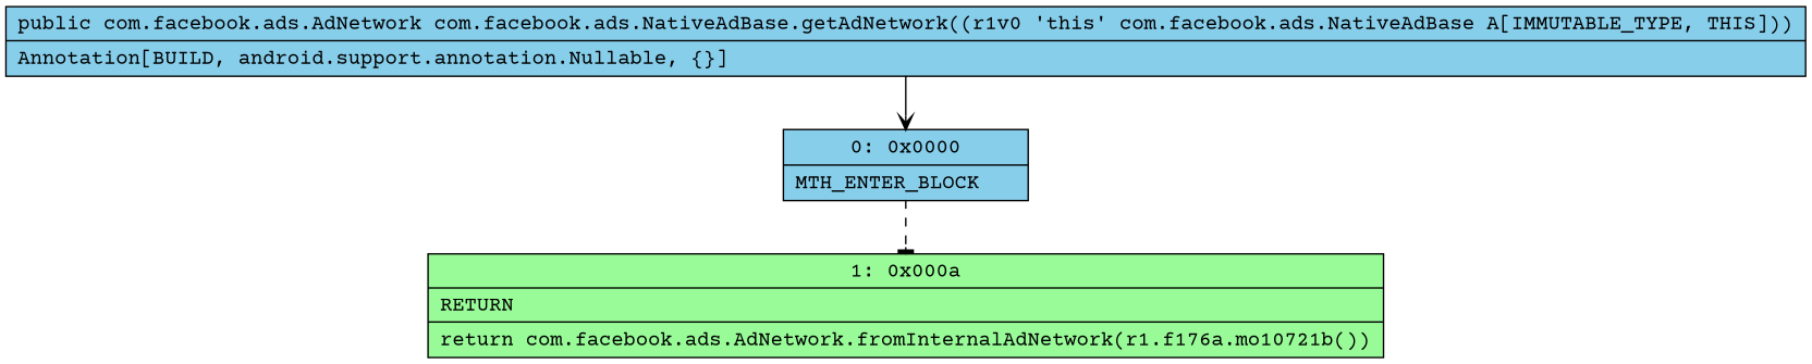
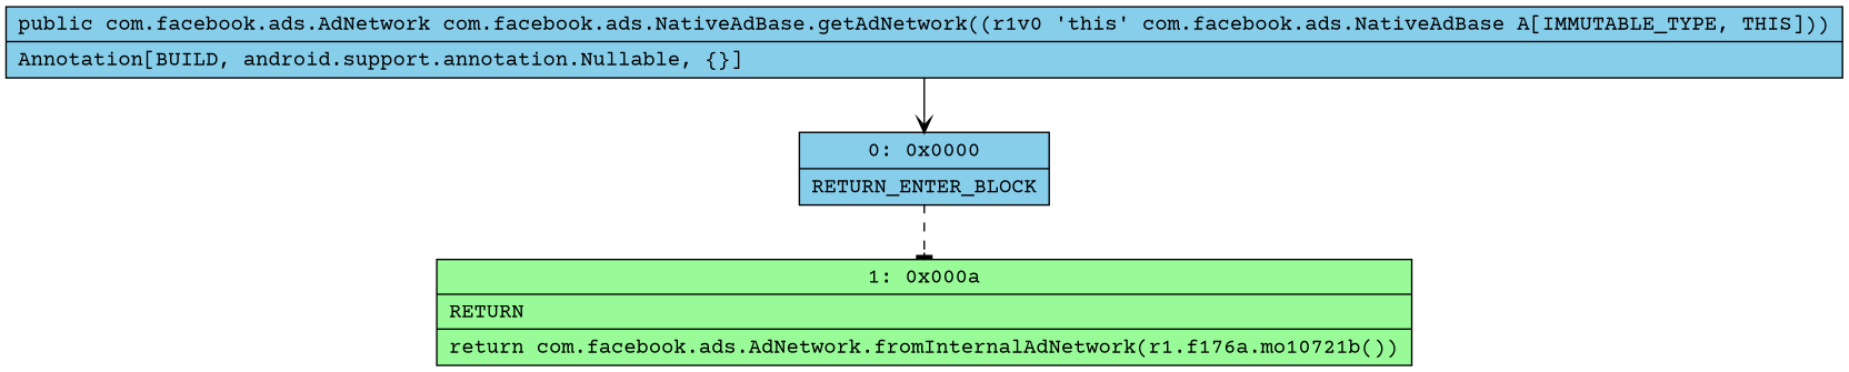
  digraph {
    fontname="Courier Prime"
    node [shape=record style=filled fillcolor=skyblue fontname="Courier Prime"]
    edge [fontname="Courier Prime"]
-   n1 [label="{0\:\ 0x0000|MTH_ENTER_BLOCK\l}"]
+   n1 [label="{0\:\ 0x0000|RETURN_ENTER_BLOCK\l}"]
    n2 [label="{1\:\ 0x000a|RETURN\l|return com.facebook.ads.AdNetwork.fromInternalAdNetwork(r1.f176a.mo10721b())\l}" fillcolor=palegreen]
    n3 [label="{public com.facebook.ads.AdNetwork com.facebook.ads.NativeAdBase.getAdNetwork((r1v0 'this' com.facebook.ads.NativeAdBase A[IMMUTABLE_TYPE, THIS]))  | Annotation[BUILD, android.support.annotation.Nullable, \{\}]\l}"]
    n1 -> n2 [style=dashed arrowhead=tee]
    n3 -> n1 [style=solid arrowhead=vee]
  }
